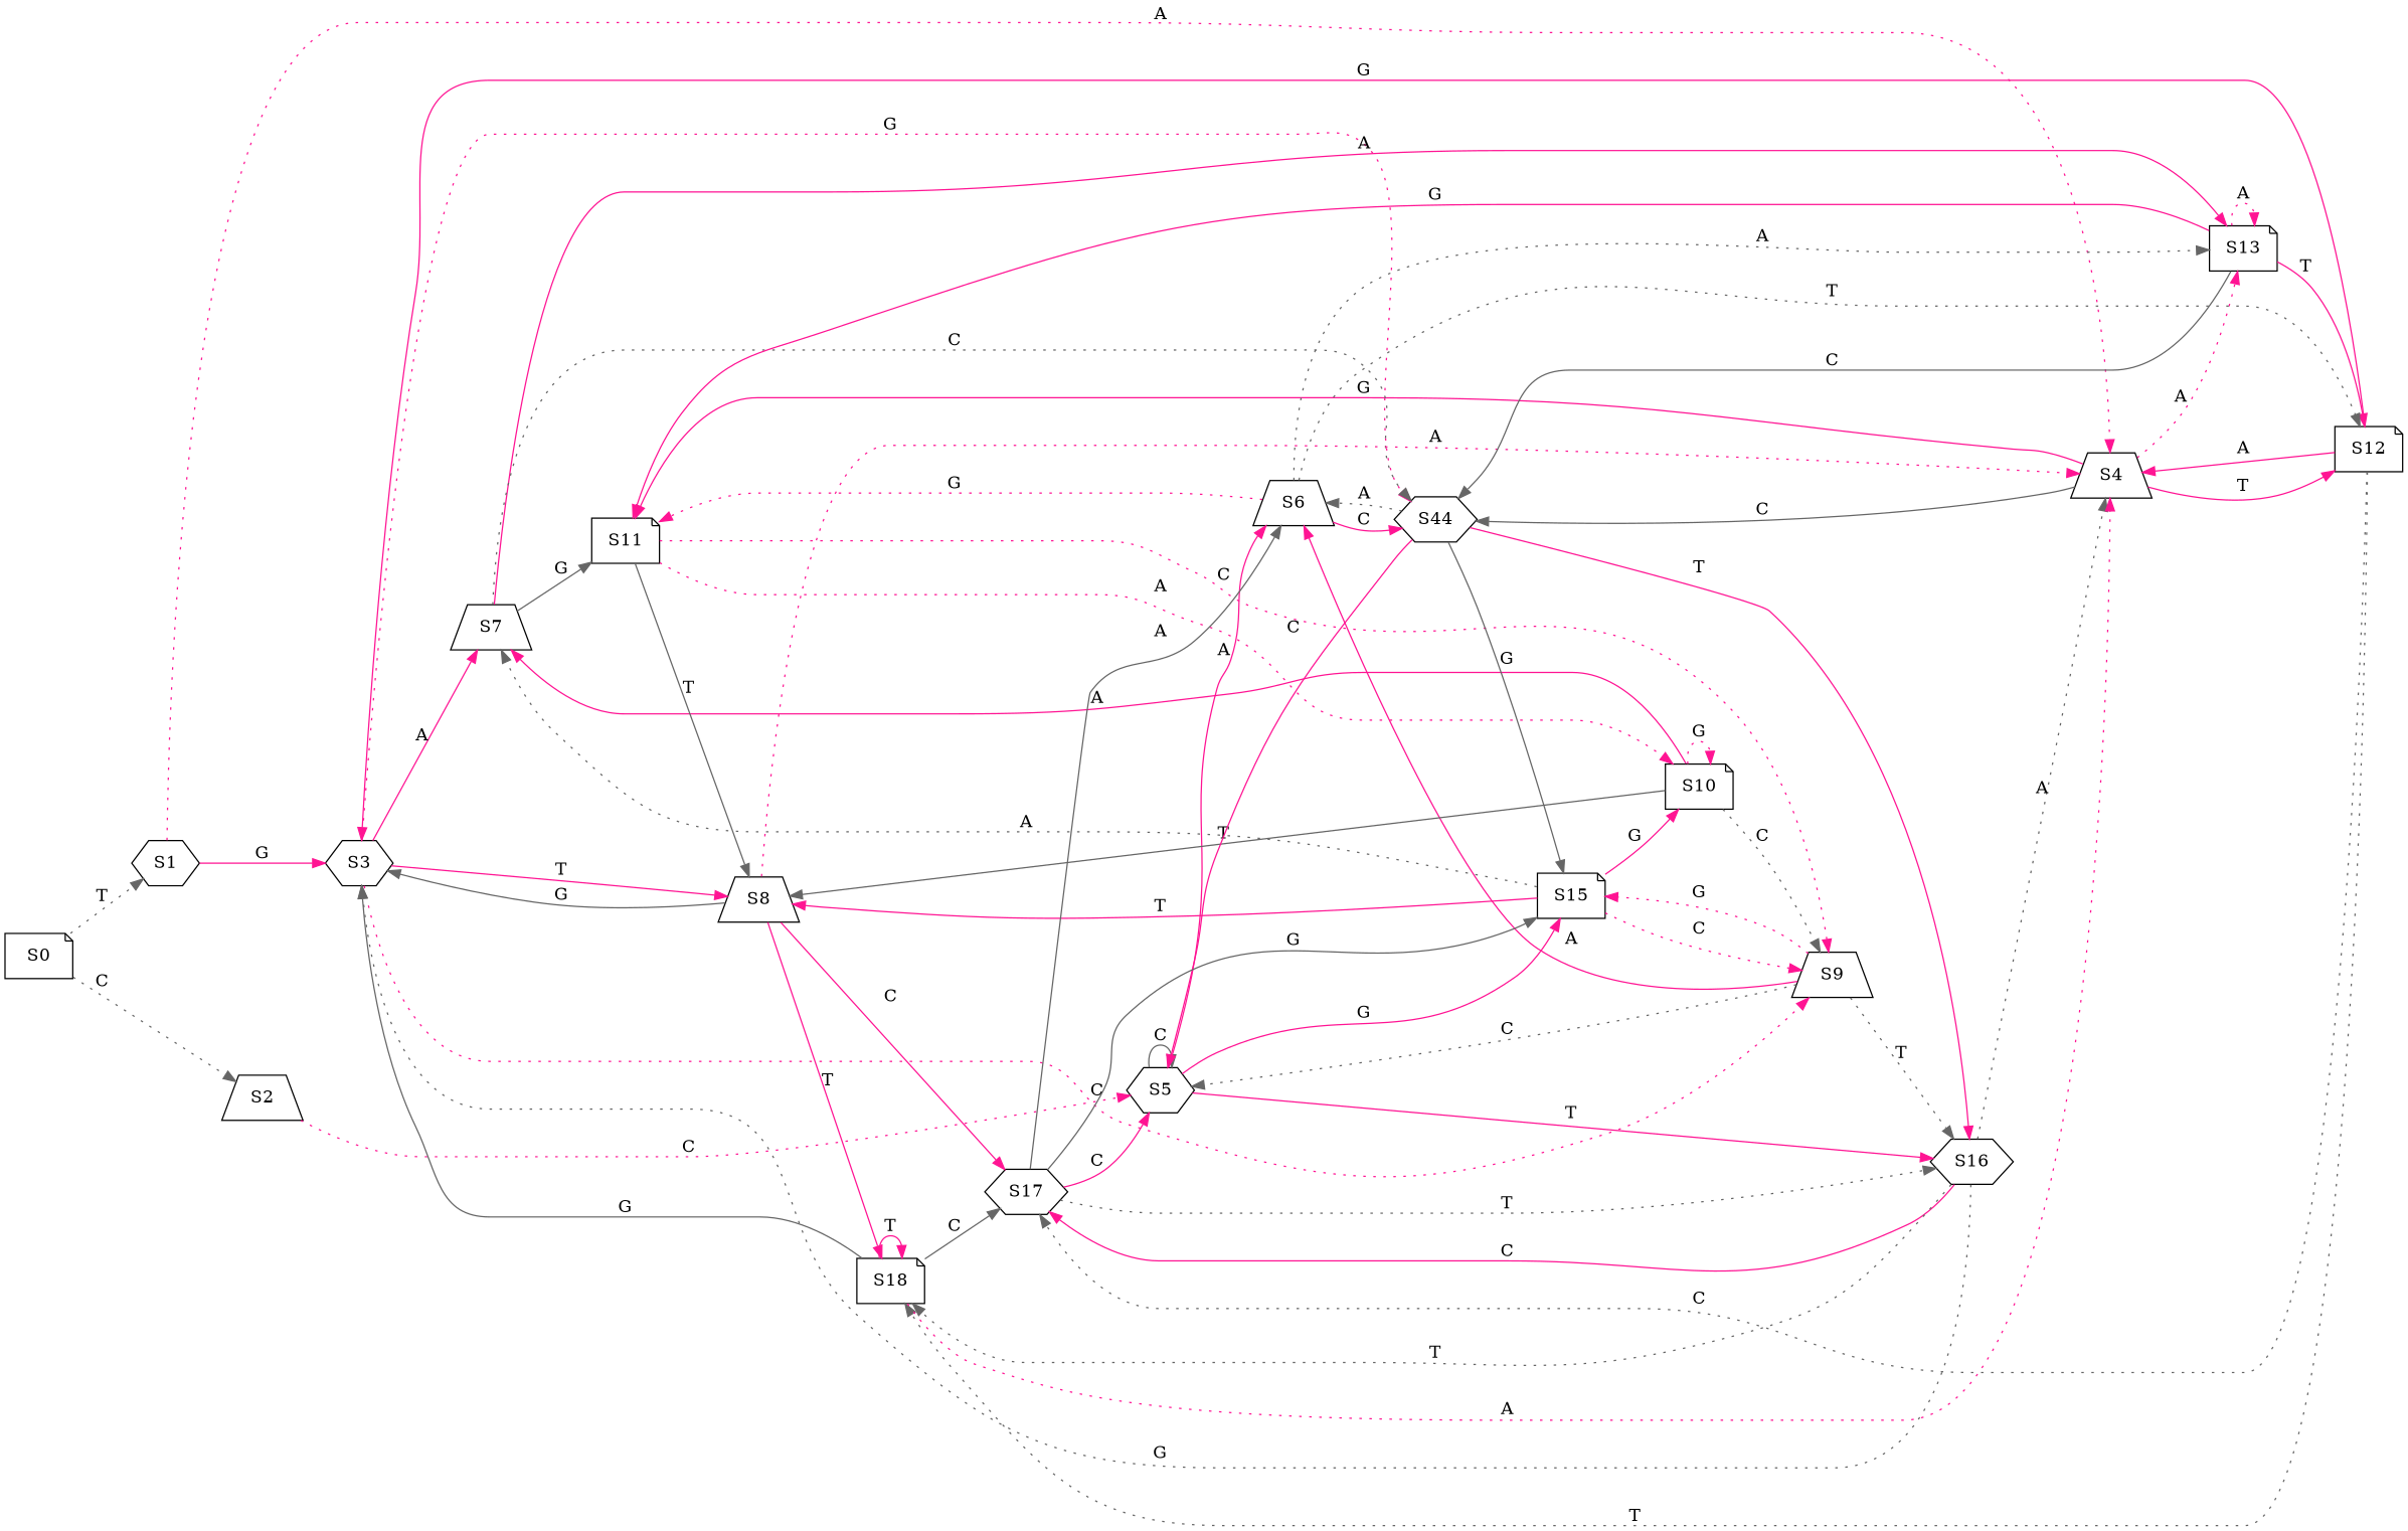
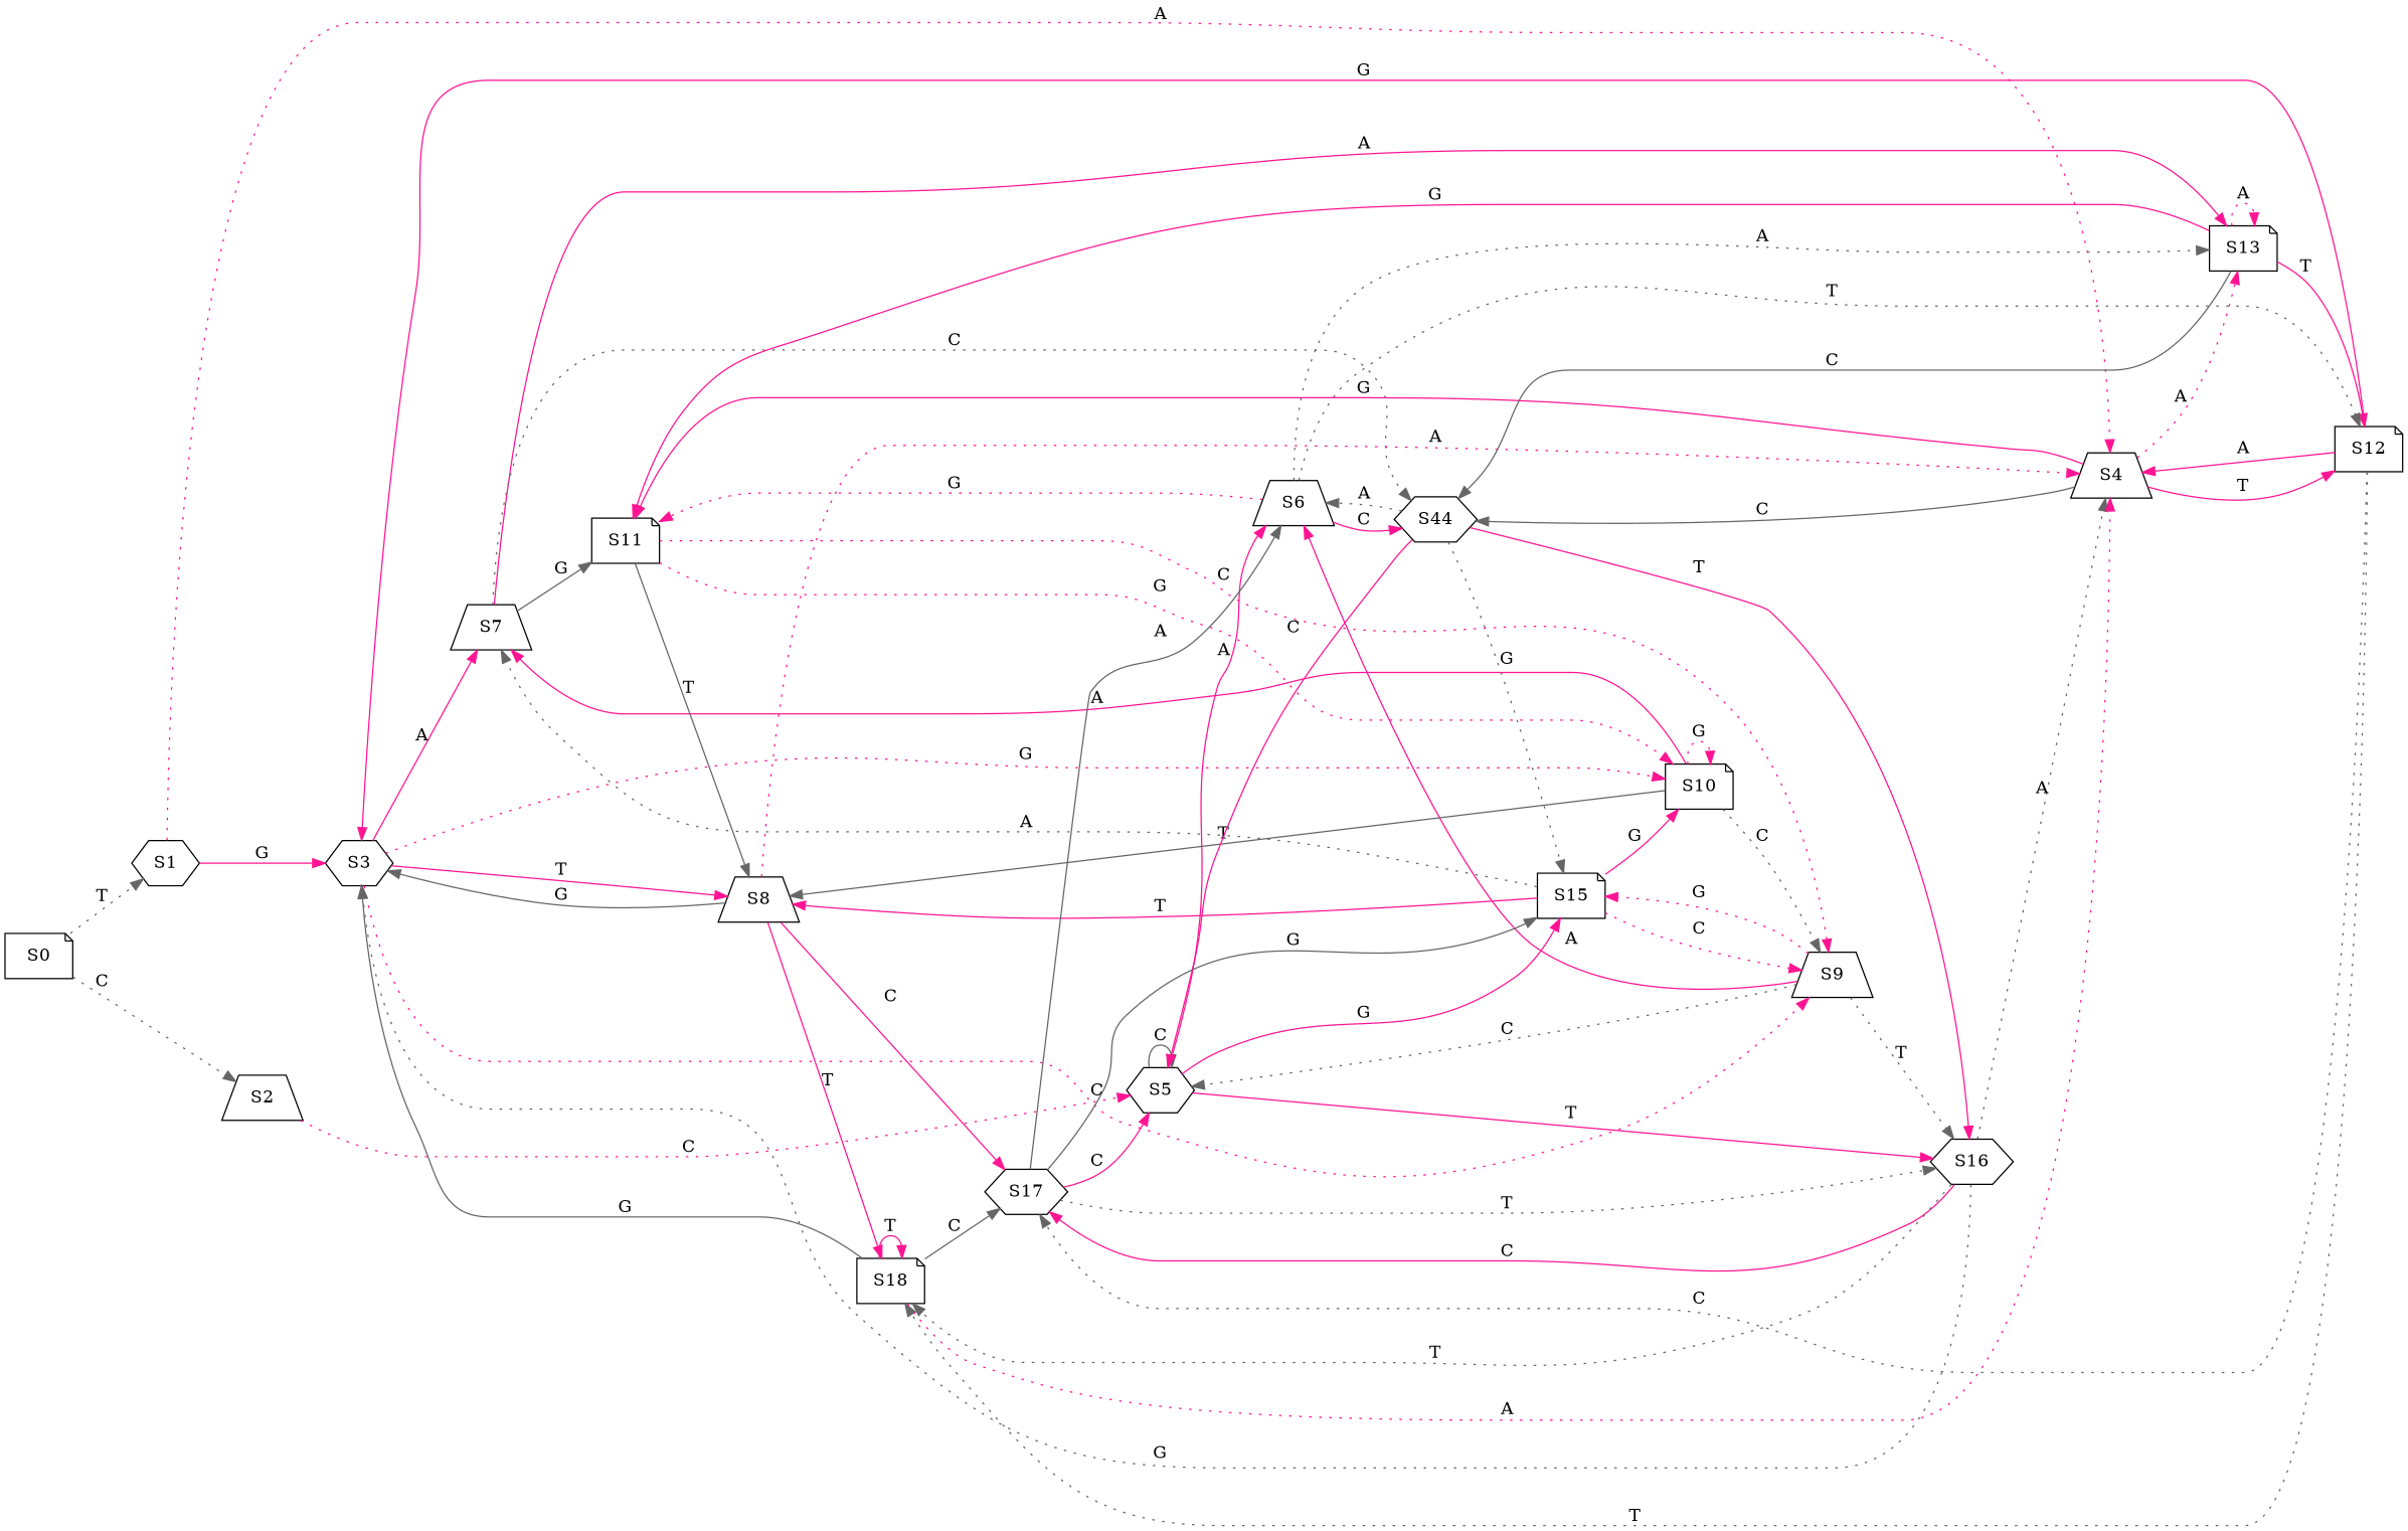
  strict digraph {
    rankdir=LR
    node [shape=note]
    edge [color=deeppink style=solid]
    S1 [shape=hexagon]
    S0
    S2 [shape=trapezium]
    S3 [shape=hexagon]
    S4 [shape=trapezium]
    S5 [shape=hexagon]
    S7 [shape=trapezium]
    S8 [shape=trapezium]
    S9 [shape=trapezium]
    S10
    S11
    S12
    S13
    n14 [label=S44 shape=hexagon]
    S6 [shape=trapezium]
    S15
    S16 [shape=hexagon]
    S17 [shape=hexagon]
    S18
    S1 -> S3 [label=G]
    S1 -> S4 [label=A style=dotted]
    S0 -> S1 [color=gray40 label=T style=dotted]
    S0 -> S2 [color=gray40 label=C style=dotted]
    S2 -> S5 [label=C style=dotted]
    S3 -> S7 [label=A]
    S3 -> S8 [label=T]
    S3 -> S9 [label=C style=dotted]
-   S3 -> n14 [label=G style=dotted]
+   S3 -> S10 [label=G style=dotted]
    S4 -> S11 [label=G]
    S4 -> S12 [label=T]
    S4 -> S13 [label=A style=dotted]
    S4 -> n14 [color=gray40 label=C]
    S5 -> S5 [color=gray40 label=C]
    S5 -> S6 [label=A]
    S5 -> S15 [label=G]
    S5 -> S16 [label=T]
    S7 -> S11 [color=gray40 label=G]
    S7 -> S13 [label=A]
    S7 -> n14 [color=gray40 label=C style=dotted]
    S8 -> S3 [color=gray40 label=G]
    S8 -> S4 [label=A style=dotted]
    S8 -> S17 [label=C]
    S8 -> S18 [label=T]
    S9 -> S5 [color=gray40 label=C style=dotted]
    S9 -> S6 [label=A]
    S9 -> S15 [label=G style=dotted]
    S9 -> S16 [color=gray40 label=T style=dotted]
    S10 -> S7 [label=A]
    S10 -> S8 [color=gray40 label=T]
    S10 -> S9 [color=gray40 label=C style=dotted]
    S10 -> S10 [label=G style=dotted]
    S11 -> S8 [color=gray40 label=T]
    S11 -> S9 [label=C style=dotted]
-   S11 -> S10 [label=A style=dotted]
+   S11 -> S10 [label=G style=dotted]
    S12 -> S3 [label=G]
    S12 -> S4 [label=A]
    S12 -> S17 [color=gray40 label=C style=dotted]
    S12 -> S18 [color=gray40 label=T style=dotted]
    S13 -> S11 [label=G]
    S13 -> S12 [label=T]
    S13 -> S13 [label=A style=dotted]
    S13 -> n14 [color=gray40 label=C]
    n14 -> S5 [label=C]
    n14 -> S6 [color=gray40 label=A style=dotted]
-   n14 -> S15 [color=gray40 label=G]
+   n14 -> S15 [color=gray40 label=G style=dotted]
    n14 -> S16 [label=T]
    S6 -> S11 [label=G style=dotted]
    S6 -> S12 [color=gray40 label=T style=dotted]
    S6 -> S13 [color=gray40 label=A style=dotted]
    S6 -> n14 [label=C]
    S15 -> S7 [color=gray40 label=A style=dotted]
    S15 -> S8 [label=T]
    S15 -> S9 [label=C style=dotted]
    S15 -> S10 [label=G]
    S16 -> S3 [color=gray40 label=G style=dotted]
    S16 -> S4 [color=gray40 label=A style=dotted]
    S16 -> S17 [label=C]
    S16 -> S18 [color=gray40 label=T style=dotted]
    S17 -> S5 [label=C]
    S17 -> S6 [color=gray40 label=A]
    S17 -> S15 [color=gray40 label=G]
    S17 -> S16 [color=gray40 label=T style=dotted]
    S18 -> S3 [color=gray40 label=G]
    S18 -> S4 [label=A style=dotted]
    S18 -> S17 [color=gray40 label=C]
    S18 -> S18 [label=T]
  }
